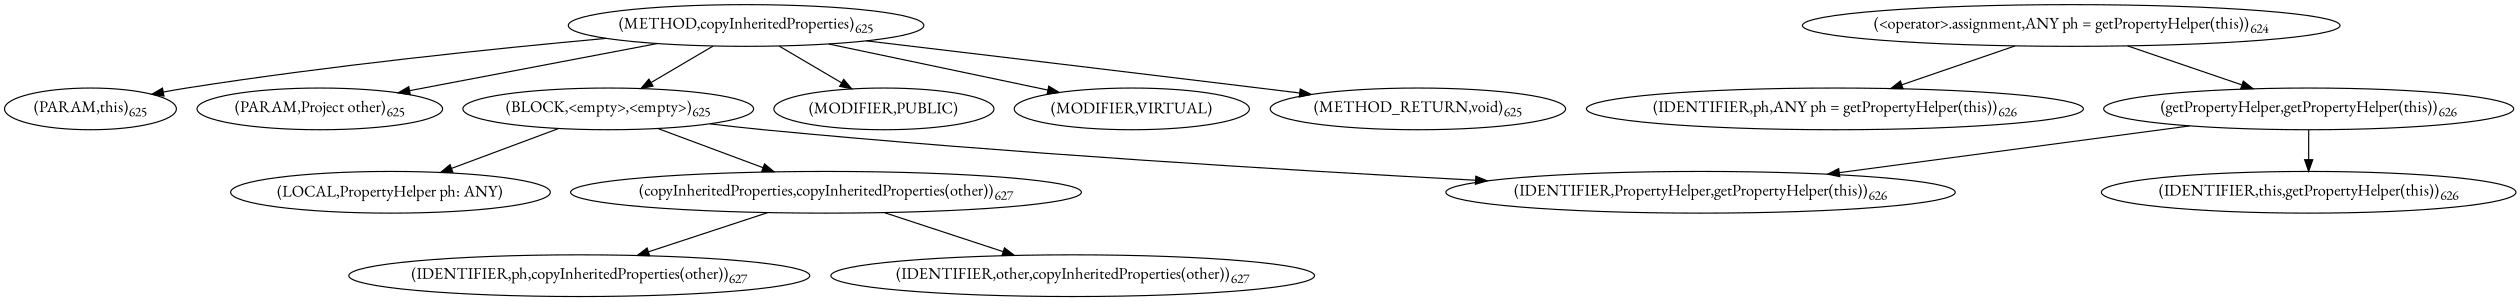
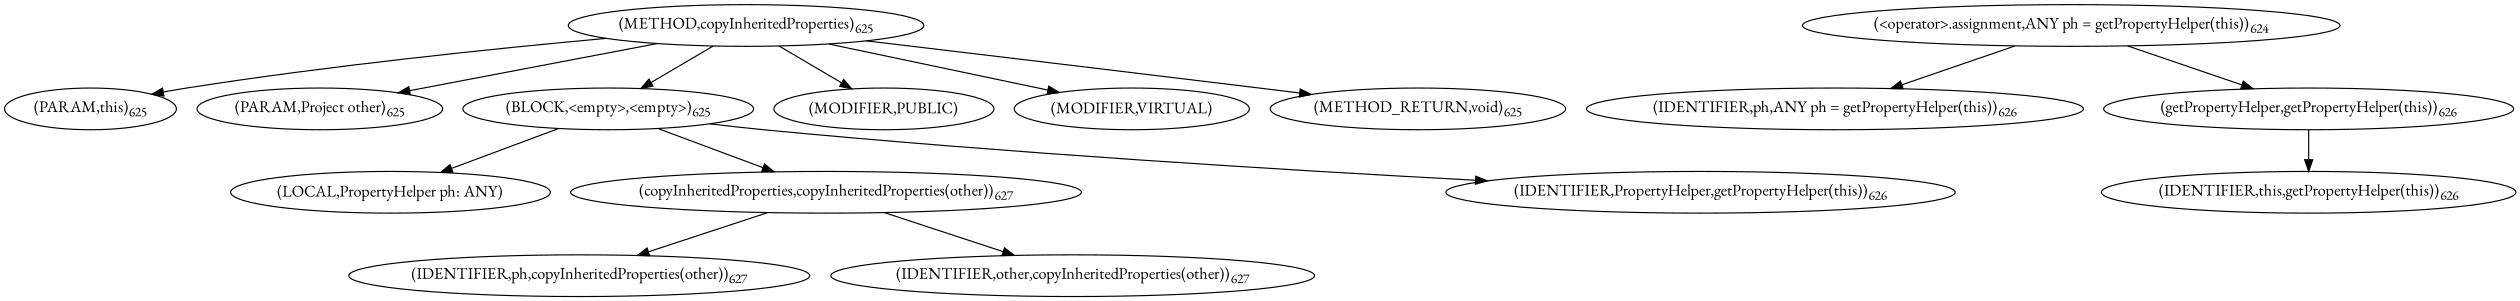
  digraph {
    fontname="EB Garamond"
    node [fontname="EB Garamond"]
    edge [fontname="EB Garamond"]
    n1 [label=<(METHOD,copyInheritedProperties)<SUB>625</SUB>>]
    n2 [label=<(PARAM,this)<SUB>625</SUB>>]
    n3 [label=<(PARAM,Project other)<SUB>625</SUB>>]
    n4 [label=<(BLOCK,&lt;empty&gt;,&lt;empty&gt;)<SUB>625</SUB>>]
    n5 [label=<(MODIFIER,PUBLIC)>]
    n6 [label=<(MODIFIER,VIRTUAL)>]
    n7 [label=<(METHOD_RETURN,void)<SUB>625</SUB>>]
    n8 [label=<(LOCAL,PropertyHelper ph: ANY)>]
    n9 [label=<(copyInheritedProperties,copyInheritedProperties(other))<SUB>627</SUB>>]
    n10 [label=<(IDENTIFIER,PropertyHelper,getPropertyHelper(this))<SUB>626</SUB>>]
    n11 [label=<(&lt;operator&gt;.assignment,ANY ph = getPropertyHelper(this))<SUB>624</SUB>>]
    n12 [label=<(IDENTIFIER,ph,ANY ph = getPropertyHelper(this))<SUB>626</SUB>>]
    n13 [label=<(getPropertyHelper,getPropertyHelper(this))<SUB>626</SUB>>]
    n14 [label=<(IDENTIFIER,ph,copyInheritedProperties(other))<SUB>627</SUB>>]
    n15 [label=<(IDENTIFIER,other,copyInheritedProperties(other))<SUB>627</SUB>>]
    n16 [label=<(IDENTIFIER,this,getPropertyHelper(this))<SUB>626</SUB>>]
    n1 -> n2
    n1 -> n3
    n1 -> n4
    n1 -> n5
    n1 -> n6
    n1 -> n7
    n4 -> n8
    n4 -> n9
    n4 -> n10
    n9 -> n14
    n9 -> n15
    n11 -> n12
    n11 -> n13
-   n13 -> n10
    n13 -> n16
  }
